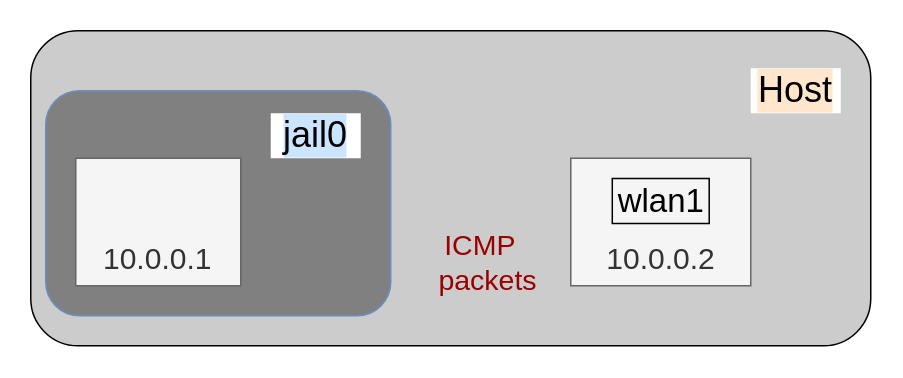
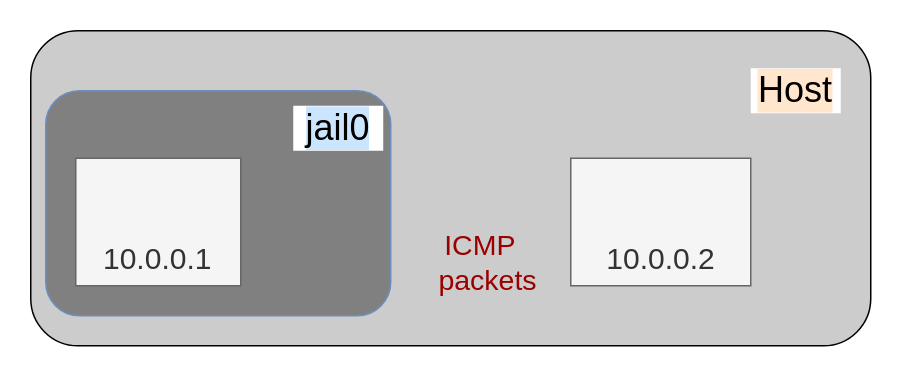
  <mxCell id="0" />
  <mxCell id="1" parent="0" />
  <mxCell id="2" value="" style="rounded=1;whiteSpace=wrap;html=1;fillColor=#CCCCCC;" parent="1" vertex="1"><mxGeometry x="20" y="20" width="560" height="210" as="geometry" /></mxCell>
  <mxCell id="3" value="" style="rounded=1;whiteSpace=wrap;html=1;fontSize=22;fillColor=#808080;strokeColor=#6c8ebf;" parent="1" vertex="1"><mxGeometry x="30" y="60" width="230" height="150" as="geometry" /></mxCell>
  <mxCell id="4" value="&lt;span style=&quot;font-size: 20px;&quot;&gt;&#09;&lt;/span&gt;&lt;br style=&quot;font-size: 20px;&quot;&gt;&lt;span style=&quot;font-size: 20px;&quot;&gt;&#09;&lt;/span&gt;&lt;span style=&quot;&quot;&gt;&#09;&lt;br&gt;&lt;/span&gt;&amp;nbsp; &amp;nbsp;10.0.0.1" style="rounded=0;whiteSpace=wrap;html=1;align=left;fontSize=20;verticalAlign=top;fillColor=#f5f5f5;fontColor=#333333;strokeColor=#666666;" parent="1" vertex="1"><mxGeometry x="50" y="105" width="110" height="85" as="geometry" /></mxCell>
  <mxCell id="5" value="ICMP &amp;nbsp;&lt;br&gt;packets" style="text;html=1;strokeColor=none;fillColor=none;align=center;verticalAlign=middle;whiteSpace=wrap;rounded=0;fontSize=19;fontColor=#990000;" parent="1" vertex="1"><mxGeometry x="240" y="160" width="170" height="30" as="geometry" /></mxCell>
- <mxCell id="6" value="jail0" style="text;html=1;align=center;verticalAlign=middle;whiteSpace=wrap;rounded=0;labelBackgroundColor=#CCE5FF;fontSize=24;fontColor=#000000;fillColor=default;" parent="1" vertex="1"><mxGeometry x="180" y="75" width="60" height="30" as="geometry" /></mxCell>
+ <mxCell id="6" value="jail0" style="text;html=1;align=center;verticalAlign=middle;whiteSpace=wrap;rounded=0;labelBackgroundColor=#CCE5FF;fontSize=24;fontColor=#000000;fillColor=default;" parent="1" vertex="1"><mxGeometry x="195" y="70" width="60" height="30" as="geometry" /></mxCell>
  <mxCell id="7" value="Host" style="text;html=1;align=center;verticalAlign=middle;whiteSpace=wrap;rounded=0;labelBackgroundColor=#FFE6CC;fontSize=24;fillColor=default;" parent="1" vertex="1"><mxGeometry x="500" y="45" width="60" height="30" as="geometry" /></mxCell>
  <mxCell id="8" value="" style="group" vertex="1" connectable="0" parent="1"><mxGeometry x="380" y="105" width="120" height="85" as="geometry" /></mxCell>
  <mxCell id="9" value="&lt;span style=&quot;white-space: pre; font-size: 20px;&quot;&gt;&#09;&lt;/span&gt;&lt;br style=&quot;font-size: 20px;&quot;&gt;&lt;span style=&quot;white-space: pre; font-size: 20px;&quot;&gt;&#09;&lt;br&gt;&lt;/span&gt;&lt;span style=&quot;white-space: pre;&quot;&gt;    10.0.0.2&lt;/span&gt;" style="rounded=0;whiteSpace=wrap;html=1;align=left;fontSize=20;verticalAlign=top;fillColor=#f5f5f5;fontColor=#333333;strokeColor=#666666;" parent="8" vertex="1"><mxGeometry width="120" height="85" as="geometry" /></mxCell>
- <mxCell id="10" value="&lt;font style=&quot;font-size: 22px;&quot;&gt;wlan1&lt;/font&gt;" style="text;html=1;strokeColor=default;fillColor=none;align=center;verticalAlign=middle;whiteSpace=wrap;rounded=0;fontSize=20;" parent="8" vertex="1"><mxGeometry x="27.691" y="13.5" width="64.615" height="30" as="geometry" /></mxCell>
